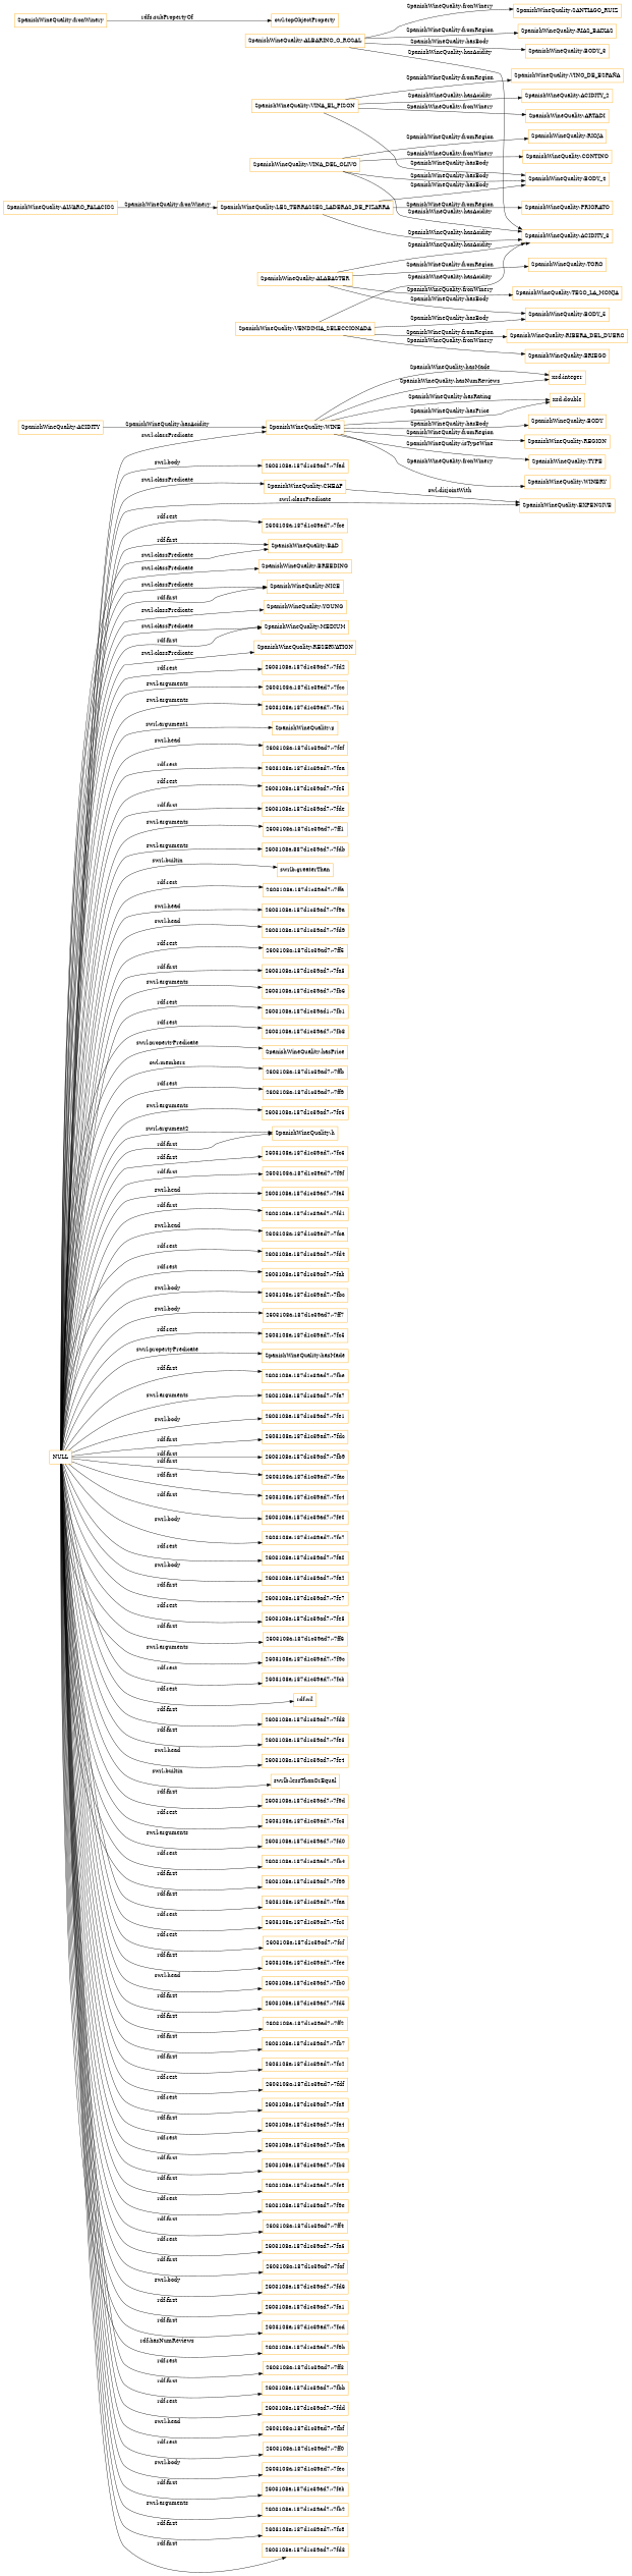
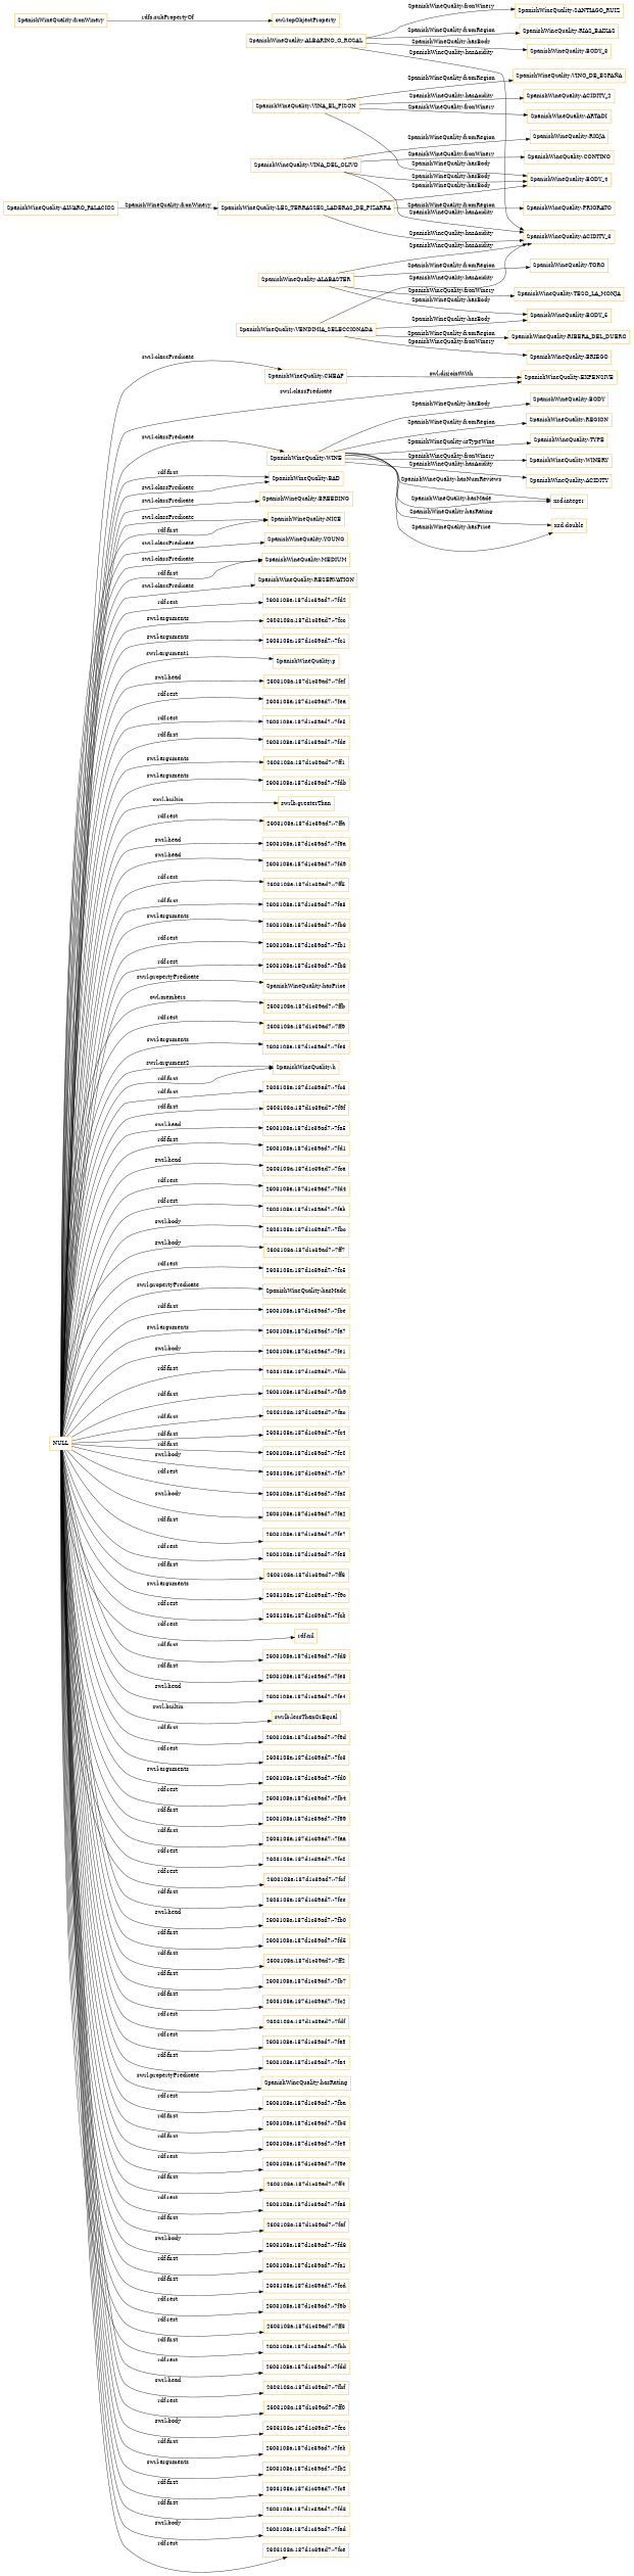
  digraph {
    rankdir=LR
    node [color=orange shape=rectangle]
    "SpanishWineQuality:CHEAP"
    "SpanishWineQuality:EXPENSIVE"
    "SpanishWineQuality:WINE"
    "SpanishWineQuality:BODY"
    "SpanishWineQuality:REGION"
    "SpanishWineQuality:TYPE"
    "SpanishWineQuality:WINERY"
    "SpanishWineQuality:ACIDITY"
    "xsd:integer"
    "xsd:double"
    "SpanishWineQuality:ALBARINO_O_ROSAL"
    "SpanishWineQuality:SANTIAGO_RUIZ"
    "SpanishWineQuality:RIAS_BAIXAS"
    "SpanishWineQuality:ACIDITY_3"
    "SpanishWineQuality:BODY_3"
    "SpanishWineQuality:LES_TERRASSES_LADERAS_DE_PIZARRA"
    "SpanishWineQuality:BODY_4"
    "SpanishWineQuality:PRIORATO"
    "SpanishWineQuality:ALVARO_PALACIOS"
    "SpanishWineQuality:VINA_EL_PISON"
    "SpanishWineQuality:VINO_DE_ESPAÑA"
    "SpanishWineQuality:ACIDITY_2"
    "SpanishWineQuality:ARTADI"
    "SpanishWineQuality:fronWinery"
    "owl:topObjectProperty"
    "SpanishWineQuality:ALABASTER"
    "SpanishWineQuality:TORO"
    "SpanishWineQuality:BODY_5"
    "SpanishWineQuality:TESO_LA_MONJA"
    "SpanishWineQuality:VENDIMIA_SELECCIONADA"
    "SpanishWineQuality:RIBERA_DEL_DUERO"
    "SpanishWineQuality:BRIEGO"
    "SpanishWineQuality:VINA_DEL_OLIVO"
    "SpanishWineQuality:RIOJA"
    "SpanishWineQuality:CONTINO"
    NULL
    "SpanishWineQuality:BAD"
    "SpanishWineQuality:BREEDING"
    "SpanishWineQuality:NICE"
    "SpanishWineQuality:YOUNG"
    "SpanishWineQuality:MEDIUM"
    "SpanishWineQuality:RESERVATION"
    "2603108a:187d1c39ad7:-7fd2"
    "2603108a:187d1c39ad7:-7fcc"
    "2603108a:187d1c39ad7:-7fc1"
    "SpanishWineQuality:p"
    "2603108a:187d1c39ad7:-7fef"
    "2603108a:187d1c39ad7:-7fea"
    "2603108a:187d1c39ad7:-7fe5"
    "2603108a:187d1c39ad7:-7fde"
    "2603108a:187d1c39ad7:-7ff1"
-   "2603108a:187d1c39ad7:-7fdb" [label="2603108a:887d1c39ad7:-7fdb"]
+   "2603108a:187d1c39ad7:-7fdb"
    "swrlb:greaterThan"
    "2603108a:187d1c39ad7:-7ffa"
    "2603108a:187d1c39ad7:-7f9a"
    "2603108a:187d1c39ad7:-7fd9"
    "2603108a:187d1c39ad7:-7ff5"
    "2603108a:187d1c39ad7:-7fa8"
    "2603108a:187d1c39ad7:-7fb6"
-   "2603108a:187d1c39ad7:-7fb1" [label="2603108a:187d1c39ad1:-7fb1"]
+   "2603108a:187d1c39ad7:-7fb1"
    "2603108a:187d1c39ad7:-7fb8"
    "SpanishWineQuality:hasPrice"
    "2603108a:187d1c39ad7:-7ffb"
    "2603108a:187d1c39ad7:-7ff9"
    "2603108a:187d1c39ad7:-7fe6"
    "SpanishWineQuality:h"
    "2603108a:187d1c39ad7:-7fc6"
    "2603108a:187d1c39ad7:-7f9f"
    "2603108a:187d1c39ad7:-7fa5"
    "2603108a:187d1c39ad7:-7fd1"
    "2603108a:187d1c39ad7:-7fca"
    "2603108a:187d1c39ad7:-7fd4"
    "2603108a:187d1c39ad7:-7fab"
    "2603108a:187d1c39ad7:-7fbc"
    "2603108a:187d1c39ad7:-7ff7"
    "2603108a:187d1c39ad7:-7fc5"
    "SpanishWineQuality:hasMade"
    "2603108a:187d1c39ad7:-7fbe"
    "2603108a:187d1c39ad7:-7fa7"
    "2603108a:187d1c39ad7:-7fe1"
    "2603108a:187d1c39ad7:-7fdc"
    "2603108a:187d1c39ad7:-7fb9"
    "2603108a:187d1c39ad7:-7fac"
    "2603108a:187d1c39ad7:-7fc4"
    "2603108a:187d1c39ad7:-7fe0"
    "2603108a:187d1c39ad7:-7fc7"
    "2603108a:187d1c39ad7:-7fa0"
    "2603108a:187d1c39ad7:-7fa2"
    "2603108a:187d1c39ad7:-7fe7"
    "2603108a:187d1c39ad7:-7fe8"
    "2603108a:187d1c39ad7:-7ff6"
    "2603108a:187d1c39ad7:-7f9c"
    "2603108a:187d1c39ad7:-7fcb"
    "rdf:nil"
    "2603108a:187d1c39ad7:-7fd8"
    "2603108a:187d1c39ad7:-7fe3"
    "2603108a:187d1c39ad7:-7fe4"
    "swrlb:lessThanOrEqual"
    "2603108a:187d1c39ad7:-7f9d"
    "2603108a:187d1c39ad7:-7fc3"
    "2603108a:187d1c39ad7:-7fd0"
    "2603108a:187d1c39ad7:-7fb4"
    "2603108a:187d1c39ad7:-7f99"
    "2603108a:187d1c39ad7:-7faa"
    "2603108a:187d1c39ad7:-7fc0"
    "2603108a:187d1c39ad7:-7fcf"
    "2603108a:187d1c39ad7:-7fee"
    "2603108a:187d1c39ad7:-7fb0"
    "2603108a:187d1c39ad7:-7fd5"
    "2603108a:187d1c39ad7:-7ff2"
    "2603108a:187d1c39ad7:-7fb7"
    "2603108a:187d1c39ad7:-7fc2"
    "2603108a:187d1c39ad7:-7fdf"
    "2603108a:187d1c39ad7:-7fa9"
    "2603108a:187d1c39ad7:-7fa4"
+   "SpanishWineQuality:hasRating"
    "2603108a:187d1c39ad7:-7fba"
    "2603108a:187d1c39ad7:-7fb3"
    "2603108a:187d1c39ad7:-7fe9"
    "2603108a:187d1c39ad7:-7f9e"
    "2603108a:187d1c39ad7:-7ff4"
    "2603108a:187d1c39ad7:-7fa6"
    "2603108a:187d1c39ad7:-7faf"
    "2603108a:187d1c39ad7:-7fd6"
    "2603108a:187d1c39ad7:-7fa1"
    "2603108a:187d1c39ad7:-7fcd"
    "2603108a:187d1c39ad7:-7f9b"
    "2603108a:187d1c39ad7:-7ff3"
    "2603108a:187d1c39ad7:-7fbb"
    "2603108a:187d1c39ad7:-7fdd"
    "2603108a:187d1c39ad7:-7fbf"
    "2603108a:187d1c39ad7:-7ff0"
    "2603108a:187d1c39ad7:-7fec"
    "2603108a:187d1c39ad7:-7feb"
    "2603108a:187d1c39ad7:-7fb2"
    "2603108a:187d1c39ad7:-7fc9"
    "2603108a:187d1c39ad7:-7fd3"
    "2603108a:187d1c39ad7:-7fad"
    "2603108a:187d1c39ad7:-7fce"
    "SpanishWineQuality:CHEAP" -> "SpanishWineQuality:EXPENSIVE" [label="owl:disjointWith"]
    "SpanishWineQuality:WINE" -> "SpanishWineQuality:BODY" [label="SpanishWineQuality:hasBody"]
    "SpanishWineQuality:WINE" -> "SpanishWineQuality:REGION" [label="SpanishWineQuality:fromRegion"]
    "SpanishWineQuality:WINE" -> "SpanishWineQuality:TYPE" [label="SpanishWineQuality:isTypeWine"]
    "SpanishWineQuality:WINE" -> "SpanishWineQuality:WINERY" [label="SpanishWineQuality:fronWinery"]
-   "SpanishWineQuality:ACIDITY" -> "SpanishWineQuality:WINE" [label="SpanishWineQuality:hasAcidity"]
+   "SpanishWineQuality:WINE" -> "SpanishWineQuality:ACIDITY" [label="SpanishWineQuality:hasAcidity"]
    "SpanishWineQuality:WINE" -> "xsd:integer" [label="SpanishWineQuality:hasNumReviews"]
    "SpanishWineQuality:WINE" -> "xsd:integer" [label="SpanishWineQuality:hasMade"]
    "SpanishWineQuality:WINE" -> "xsd:double" [label="SpanishWineQuality:hasRating"]
    "SpanishWineQuality:WINE" -> "xsd:double" [label="SpanishWineQuality:hasPrice"]
    "SpanishWineQuality:ALBARINO_O_ROSAL" -> "SpanishWineQuality:SANTIAGO_RUIZ" [label="SpanishWineQuality:fronWinery"]
    "SpanishWineQuality:ALBARINO_O_ROSAL" -> "SpanishWineQuality:RIAS_BAIXAS" [label="SpanishWineQuality:fromRegion"]
    "SpanishWineQuality:ALBARINO_O_ROSAL" -> "SpanishWineQuality:ACIDITY_3" [label="SpanishWineQuality:hasAcidity"]
    "SpanishWineQuality:ALBARINO_O_ROSAL" -> "SpanishWineQuality:BODY_3" [label="SpanishWineQuality:hasBody"]
    "SpanishWineQuality:LES_TERRASSES_LADERAS_DE_PIZARRA" -> "SpanishWineQuality:ACIDITY_3" [label="SpanishWineQuality:hasAcidity"]
    "SpanishWineQuality:LES_TERRASSES_LADERAS_DE_PIZARRA" -> "SpanishWineQuality:BODY_4" [label="SpanishWineQuality:hasBody"]
    "SpanishWineQuality:LES_TERRASSES_LADERAS_DE_PIZARRA" -> "SpanishWineQuality:PRIORATO" [label="SpanishWineQuality:fromRegion"]
    "SpanishWineQuality:ALVARO_PALACIOS" -> "SpanishWineQuality:LES_TERRASSES_LADERAS_DE_PIZARRA" [label="SpanishWineQuality:fronWinery"]
    "SpanishWineQuality:VINA_EL_PISON" -> "SpanishWineQuality:BODY_4" [label="SpanishWineQuality:hasBody"]
    "SpanishWineQuality:VINA_EL_PISON" -> "SpanishWineQuality:VINO_DE_ESPAÑA" [label="SpanishWineQuality:fromRegion"]
    "SpanishWineQuality:VINA_EL_PISON" -> "SpanishWineQuality:ACIDITY_2" [label="SpanishWineQuality:hasAcidity"]
    "SpanishWineQuality:VINA_EL_PISON" -> "SpanishWineQuality:ARTADI" [label="SpanishWineQuality:fronWinery"]
    "SpanishWineQuality:fronWinery" -> "owl:topObjectProperty" [label="rdfs:subPropertyOf"]
    "SpanishWineQuality:ALABASTER" -> "SpanishWineQuality:ACIDITY_3" [label="SpanishWineQuality:hasAcidity"]
    "SpanishWineQuality:ALABASTER" -> "SpanishWineQuality:TORO" [label="SpanishWineQuality:fromRegion"]
    "SpanishWineQuality:ALABASTER" -> "SpanishWineQuality:BODY_5" [label="SpanishWineQuality:hasBody"]
    "SpanishWineQuality:ALABASTER" -> "SpanishWineQuality:TESO_LA_MONJA" [label="SpanishWineQuality:fronWinery"]
    "SpanishWineQuality:VENDIMIA_SELECCIONADA" -> "SpanishWineQuality:ACIDITY_3" [label="SpanishWineQuality:hasAcidity"]
    "SpanishWineQuality:VENDIMIA_SELECCIONADA" -> "SpanishWineQuality:BODY_5" [label="SpanishWineQuality:hasBody"]
    "SpanishWineQuality:VENDIMIA_SELECCIONADA" -> "SpanishWineQuality:RIBERA_DEL_DUERO" [label="SpanishWineQuality:fromRegion"]
    "SpanishWineQuality:VENDIMIA_SELECCIONADA" -> "SpanishWineQuality:BRIEGO" [label="SpanishWineQuality:fronWinery"]
    "SpanishWineQuality:VINA_DEL_OLIVO" -> "SpanishWineQuality:ACIDITY_3" [label="SpanishWineQuality:hasAcidity"]
    "SpanishWineQuality:VINA_DEL_OLIVO" -> "SpanishWineQuality:BODY_4" [label="SpanishWineQuality:hasBody"]
    "SpanishWineQuality:VINA_DEL_OLIVO" -> "SpanishWineQuality:RIOJA" [label="SpanishWineQuality:fromRegion"]
    "SpanishWineQuality:VINA_DEL_OLIVO" -> "SpanishWineQuality:CONTINO" [label="SpanishWineQuality:fronWinery"]
    NULL -> "SpanishWineQuality:CHEAP" [label="swrl:classPredicate"]
    NULL -> "SpanishWineQuality:EXPENSIVE" [label="swrl:classPredicate"]
    NULL -> "SpanishWineQuality:WINE" [label="swrl:classPredicate"]
    NULL -> "SpanishWineQuality:BAD" [label="rdf:first"]
    NULL -> "SpanishWineQuality:BAD" [label="swrl:classPredicate"]
    NULL -> "SpanishWineQuality:BREEDING" [label="swrl:classPredicate"]
    NULL -> "SpanishWineQuality:NICE" [label="swrl:classPredicate"]
    NULL -> "SpanishWineQuality:NICE" [label="rdf:first"]
    NULL -> "SpanishWineQuality:YOUNG" [label="swrl:classPredicate"]
    NULL -> "SpanishWineQuality:MEDIUM" [label="swrl:classPredicate"]
    NULL -> "SpanishWineQuality:MEDIUM" [label="rdf:first"]
    NULL -> "SpanishWineQuality:RESERVATION" [label="swrl:classPredicate"]
    NULL -> "2603108a:187d1c39ad7:-7fd2" [label="rdf:rest"]
    NULL -> "2603108a:187d1c39ad7:-7fcc" [label="swrl:arguments"]
    NULL -> "2603108a:187d1c39ad7:-7fc1" [label="swrl:arguments"]
    NULL -> "SpanishWineQuality:p" [label="swrl:argument1"]
    NULL -> "2603108a:187d1c39ad7:-7fef" [label="swrl:head"]
    NULL -> "2603108a:187d1c39ad7:-7fea" [label="rdf:rest"]
    NULL -> "2603108a:187d1c39ad7:-7fe5" [label="rdf:rest"]
    NULL -> "2603108a:187d1c39ad7:-7fde" [label="rdf:first"]
    NULL -> "2603108a:187d1c39ad7:-7ff1" [label="swrl:arguments"]
    NULL -> "2603108a:187d1c39ad7:-7fdb" [label="swrl:arguments"]
    NULL -> "swrlb:greaterThan" [label="swrl:builtin"]
    NULL -> "2603108a:187d1c39ad7:-7ffa" [label="rdf:rest"]
    NULL -> "2603108a:187d1c39ad7:-7f9a" [label="swrl:head"]
    NULL -> "2603108a:187d1c39ad7:-7fd9" [label="swrl:head"]
    NULL -> "2603108a:187d1c39ad7:-7ff5" [label="rdf:rest"]
    NULL -> "2603108a:187d1c39ad7:-7fa8" [label="rdf:first"]
    NULL -> "2603108a:187d1c39ad7:-7fb6" [label="swrl:arguments"]
    NULL -> "2603108a:187d1c39ad7:-7fb1" [label="rdf:rest"]
    NULL -> "2603108a:187d1c39ad7:-7fb8" [label="rdf:rest"]
    NULL -> "SpanishWineQuality:hasPrice" [label="swrl:propertyPredicate"]
    NULL -> "2603108a:187d1c39ad7:-7ffb" [label="owl:members"]
    NULL -> "2603108a:187d1c39ad7:-7ff9" [label="rdf:rest"]
    NULL -> "2603108a:187d1c39ad7:-7fe6" [label="swrl:arguments"]
    NULL -> "SpanishWineQuality:h" [label="swrl:argument2"]
    NULL -> "SpanishWineQuality:h" [label="rdf:first"]
    NULL -> "2603108a:187d1c39ad7:-7fc6" [label="rdf:first"]
    NULL -> "2603108a:187d1c39ad7:-7f9f" [label="rdf:first"]
    NULL -> "2603108a:187d1c39ad7:-7fa5" [label="swrl:head"]
    NULL -> "2603108a:187d1c39ad7:-7fd1" [label="rdf:first"]
    NULL -> "2603108a:187d1c39ad7:-7fca" [label="swrl:head"]
    NULL -> "2603108a:187d1c39ad7:-7fd4" [label="rdf:rest"]
    NULL -> "2603108a:187d1c39ad7:-7fab" [label="rdf:rest"]
    NULL -> "2603108a:187d1c39ad7:-7fbc" [label="swrl:body"]
    NULL -> "2603108a:187d1c39ad7:-7ff7" [label="swrl:body"]
    NULL -> "2603108a:187d1c39ad7:-7fc5" [label="rdf:rest"]
    NULL -> "SpanishWineQuality:hasMade" [label="swrl:propertyPredicate"]
    NULL -> "2603108a:187d1c39ad7:-7fbe" [label="rdf:first"]
    NULL -> "2603108a:187d1c39ad7:-7fa7" [label="swrl:arguments"]
    NULL -> "2603108a:187d1c39ad7:-7fe1" [label="swrl:body"]
    NULL -> "2603108a:187d1c39ad7:-7fdc" [label="rdf:first"]
    NULL -> "2603108a:187d1c39ad7:-7fb9" [label="rdf:first"]
    NULL -> "2603108a:187d1c39ad7:-7fac" [label="rdf:first"]
    NULL -> "2603108a:187d1c39ad7:-7fc4" [label="rdf:first"]
    NULL -> "2603108a:187d1c39ad7:-7fe0" [label="rdf:first"]
    NULL -> "2603108a:187d1c39ad7:-7fc7" [label="swrl:body"]
    NULL -> "2603108a:187d1c39ad7:-7fa0" [label="rdf:rest"]
    NULL -> "2603108a:187d1c39ad7:-7fa2" [label="swrl:body"]
    NULL -> "2603108a:187d1c39ad7:-7fe7" [label="rdf:first"]
    NULL -> "2603108a:187d1c39ad7:-7fe8" [label="rdf:rest"]
    NULL -> "2603108a:187d1c39ad7:-7ff6" [label="rdf:first"]
    NULL -> "2603108a:187d1c39ad7:-7f9c" [label="swrl:arguments"]
    NULL -> "2603108a:187d1c39ad7:-7fcb" [label="rdf:rest"]
    NULL -> "rdf:nil" [label="rdf:rest"]
    NULL -> "2603108a:187d1c39ad7:-7fd8" [label="rdf:first"]
    NULL -> "2603108a:187d1c39ad7:-7fe3" [label="rdf:first"]
    NULL -> "2603108a:187d1c39ad7:-7fe4" [label="swrl:head"]
    NULL -> "swrlb:lessThanOrEqual" [label="swrl:builtin"]
    NULL -> "2603108a:187d1c39ad7:-7f9d" [label="rdf:first"]
    NULL -> "2603108a:187d1c39ad7:-7fc3" [label="rdf:rest"]
    NULL -> "2603108a:187d1c39ad7:-7fd0" [label="swrl:arguments"]
    NULL -> "2603108a:187d1c39ad7:-7fb4" [label="rdf:rest"]
    NULL -> "2603108a:187d1c39ad7:-7f99" [label="rdf:first"]
    NULL -> "2603108a:187d1c39ad7:-7faa" [label="rdf:first"]
    NULL -> "2603108a:187d1c39ad7:-7fc0" [label="rdf:rest"]
    NULL -> "2603108a:187d1c39ad7:-7fcf" [label="rdf:rest"]
    NULL -> "2603108a:187d1c39ad7:-7fee" [label="rdf:first"]
    NULL -> "2603108a:187d1c39ad7:-7fb0" [label="swrl:head"]
    NULL -> "2603108a:187d1c39ad7:-7fd5" [label="rdf:first"]
    NULL -> "2603108a:187d1c39ad7:-7ff2" [label="rdf:first"]
    NULL -> "2603108a:187d1c39ad7:-7fb7" [label="rdf:first"]
    NULL -> "2603108a:187d1c39ad7:-7fc2" [label="rdf:first"]
    NULL -> "2603108a:187d1c39ad7:-7fdf" [label="rdf:rest"]
    NULL -> "2603108a:187d1c39ad7:-7fa9" [label="rdf:rest"]
    NULL -> "2603108a:187d1c39ad7:-7fa4" [label="rdf:first"]
+   NULL -> "SpanishWineQuality:hasRating" [label="swrl:propertyPredicate"]
    NULL -> "2603108a:187d1c39ad7:-7fba" [label="rdf:rest"]
    NULL -> "2603108a:187d1c39ad7:-7fb3" [label="rdf:first"]
    NULL -> "2603108a:187d1c39ad7:-7fe9" [label="rdf:first"]
    NULL -> "2603108a:187d1c39ad7:-7f9e" [label="rdf:rest"]
    NULL -> "2603108a:187d1c39ad7:-7ff4" [label="rdf:first"]
    NULL -> "2603108a:187d1c39ad7:-7fa6" [label="rdf:rest"]
    NULL -> "2603108a:187d1c39ad7:-7faf" [label="rdf:first"]
    NULL -> "2603108a:187d1c39ad7:-7fd6" [label="swrl:body"]
    NULL -> "2603108a:187d1c39ad7:-7fa1" [label="rdf:first"]
    NULL -> "2603108a:187d1c39ad7:-7fcd" [label="rdf:first"]
-   NULL -> "2603108a:187d1c39ad7:-7f9b" [label="rdf:hasNumReviews"]
+   NULL -> "2603108a:187d1c39ad7:-7f9b" [label="rdf:rest"]
    NULL -> "2603108a:187d1c39ad7:-7ff3" [label="rdf:rest"]
    NULL -> "2603108a:187d1c39ad7:-7fbb" [label="rdf:first"]
    NULL -> "2603108a:187d1c39ad7:-7fdd" [label="rdf:rest"]
    NULL -> "2603108a:187d1c39ad7:-7fbf" [label="swrl:head"]
    NULL -> "2603108a:187d1c39ad7:-7ff0" [label="rdf:rest"]
    NULL -> "2603108a:187d1c39ad7:-7fec" [label="swrl:body"]
    NULL -> "2603108a:187d1c39ad7:-7feb" [label="rdf:first"]
    NULL -> "2603108a:187d1c39ad7:-7fb2" [label="swrl:arguments"]
    NULL -> "2603108a:187d1c39ad7:-7fc9" [label="rdf:first"]
    NULL -> "2603108a:187d1c39ad7:-7fd3" [label="rdf:first"]
    NULL -> "2603108a:187d1c39ad7:-7fad" [label="swrl:body"]
    NULL -> "2603108a:187d1c39ad7:-7fce" [label="rdf:rest"]
  }
